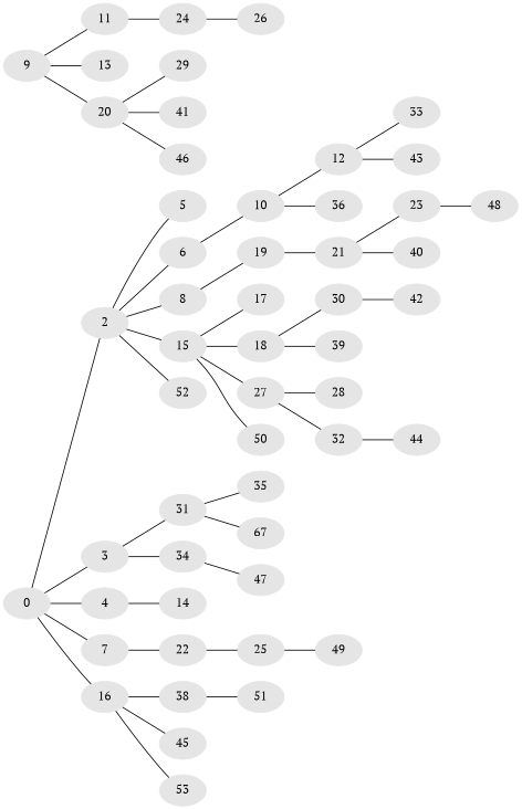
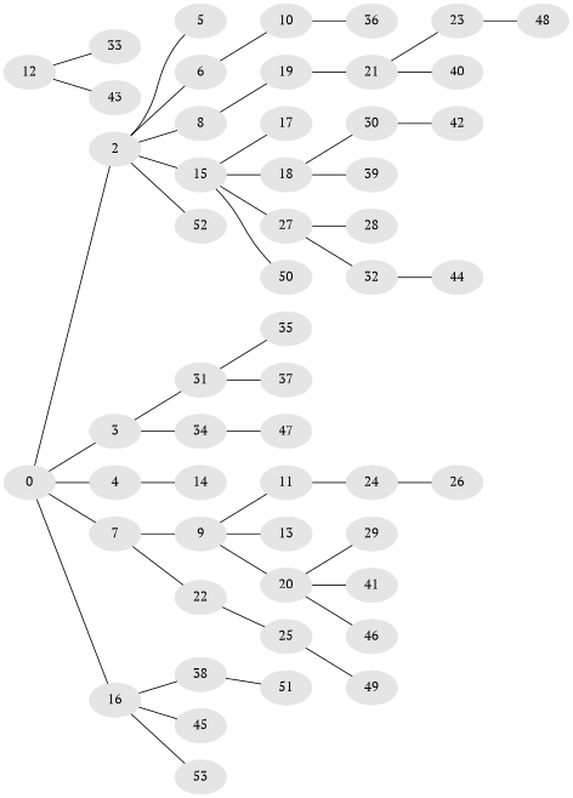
  graph {
    fontname="PT Serif"
    rankdir=LR
    node [color=gray90 fontname="PT Serif" style=filled]
    edge [fontname="PT Serif"]
    n1 [label=0]
    2
    3
    4
    7
    16
    5
    6
    8
    15
    52
    31
    34
    14
    9
    22
    38
    45
    53
    10
    19
    17
    18
    27
    50
    35
-   37 [label=67]
+   37
    47
    12
    36
    11
    13
    20
    25
    21
    24
    29
    41
    46
    33
    43
    26
    30
    39
    28
    32
    51
    23
    40
    42
    48
    49
    44
    n1 -- 2
    n1 -- 3
    n1 -- 4
    n1 -- 7
    n1 -- 16
    2 -- 5
    2 -- 6
    2 -- 8
    2 -- 15
    2 -- 52
    3 -- 31
    3 -- 34
    4 -- 14
+   7 -- 9
    7 -- 22
    16 -- 38
    16 -- 45
    16 -- 53
    6 -- 10
    8 -- 19
    15 -- 17
    15 -- 18
    15 -- 27
    15 -- 50
    31 -- 35
    31 -- 37
    34 -- 47
    9 -- 11
    9 -- 13
    9 -- 20
    22 -- 25
    38 -- 51
-   10 -- 12
    10 -- 36
    19 -- 21
    18 -- 30
    18 -- 39
    27 -- 28
    27 -- 32
    12 -- 33
    12 -- 43
    11 -- 24
    20 -- 29
    20 -- 41
    20 -- 46
    25 -- 49
    21 -- 23
    21 -- 40
    24 -- 26
    30 -- 42
    32 -- 44
    23 -- 48
  }
